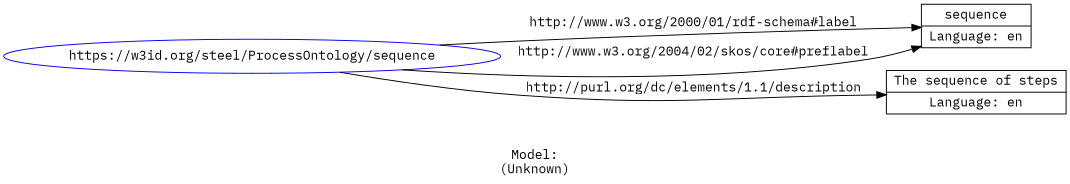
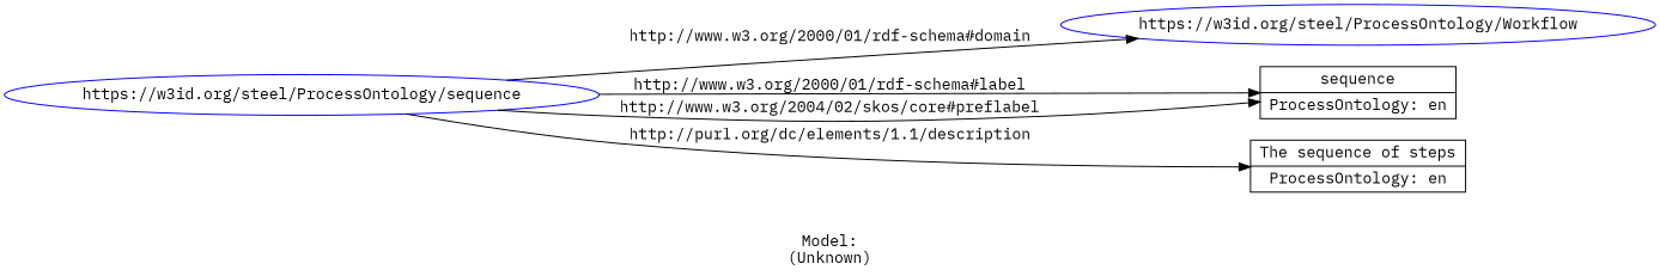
  digraph {
    fontname="IBM Plex Mono"
    label="\n\nModel:\n(Unknown)"
    rankdir=LR
    node [fontname="IBM Plex Mono" shape=ellipse]
    edge [fontname="IBM Plex Mono"]
    n1 [color=blue label="https://w3id.org/steel/ProcessOntology/sequence"]
-   n3 [label="sequence|Language: en" shape=record]
-   n4 [label="The sequence of steps|Language: en" shape=record]
+   n2 [color=blue label="https://w3id.org/steel/ProcessOntology/Workflow"]
+   n3 [label="sequence|ProcessOntology: en" shape=record]
+   n4 [label="The sequence of steps|ProcessOntology: en" shape=record]
+   n1 -> n2 [label="http://www.w3.org/2000/01/rdf-schema#domain"]
    n1 -> n3 [label="http://www.w3.org/2000/01/rdf-schema#label"]
    n1 -> n3 [label="http://www.w3.org/2004/02/skos/core#preflabel"]
    n1 -> n4 [label="http://purl.org/dc/elements/1.1/description"]
  }
